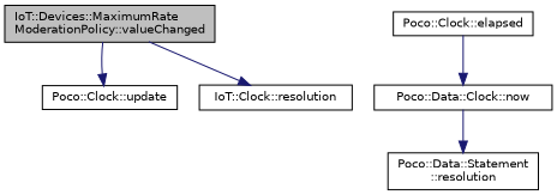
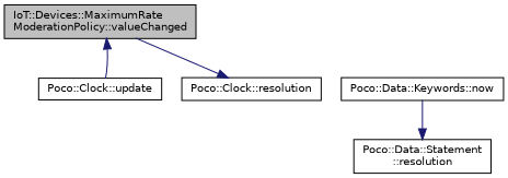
  digraph {
    fontname="DejaVu Sans"
    rankdir=TB
    node [color=black fillcolor=white fontname="DejaVu Sans" fontsize=10 shape=record style=filled]
    edge [color=midnightblue fontname="DejaVu Sans" fontsize=10 labelfontname=Helvetica labelfontsize=10 style=solid]
    n1 [fillcolor=grey75 fontcolor=black height=0.2 label="IoT::Devices::MaximumRate\lModerationPolicy::valueChanged" width=0.4]
    n2 [height=0.2 label="Poco::Clock::update" width=0.4]
-   n3 [height=0.2 label="IoT::Clock::resolution" width=0.4]
-   n4 [height=0.2 label="Poco::Clock::elapsed" width=0.4]
-   n5 [height=0.2 label="Poco::Data::Clock::now" width=0.4]
+   n3 [height=0.2 label="Poco::Clock::resolution" width=0.4]
+   n5 [height=0.2 label="Poco::Data::Keywords::now" width=0.4]
    n6 [height=0.2 label="Poco::Data::Statement\l::resolution" width=0.4]
-   n1 -> n2
+   n2 -> n1
    n1 -> n3
-   n4 -> n5
    n5 -> n6
  }
